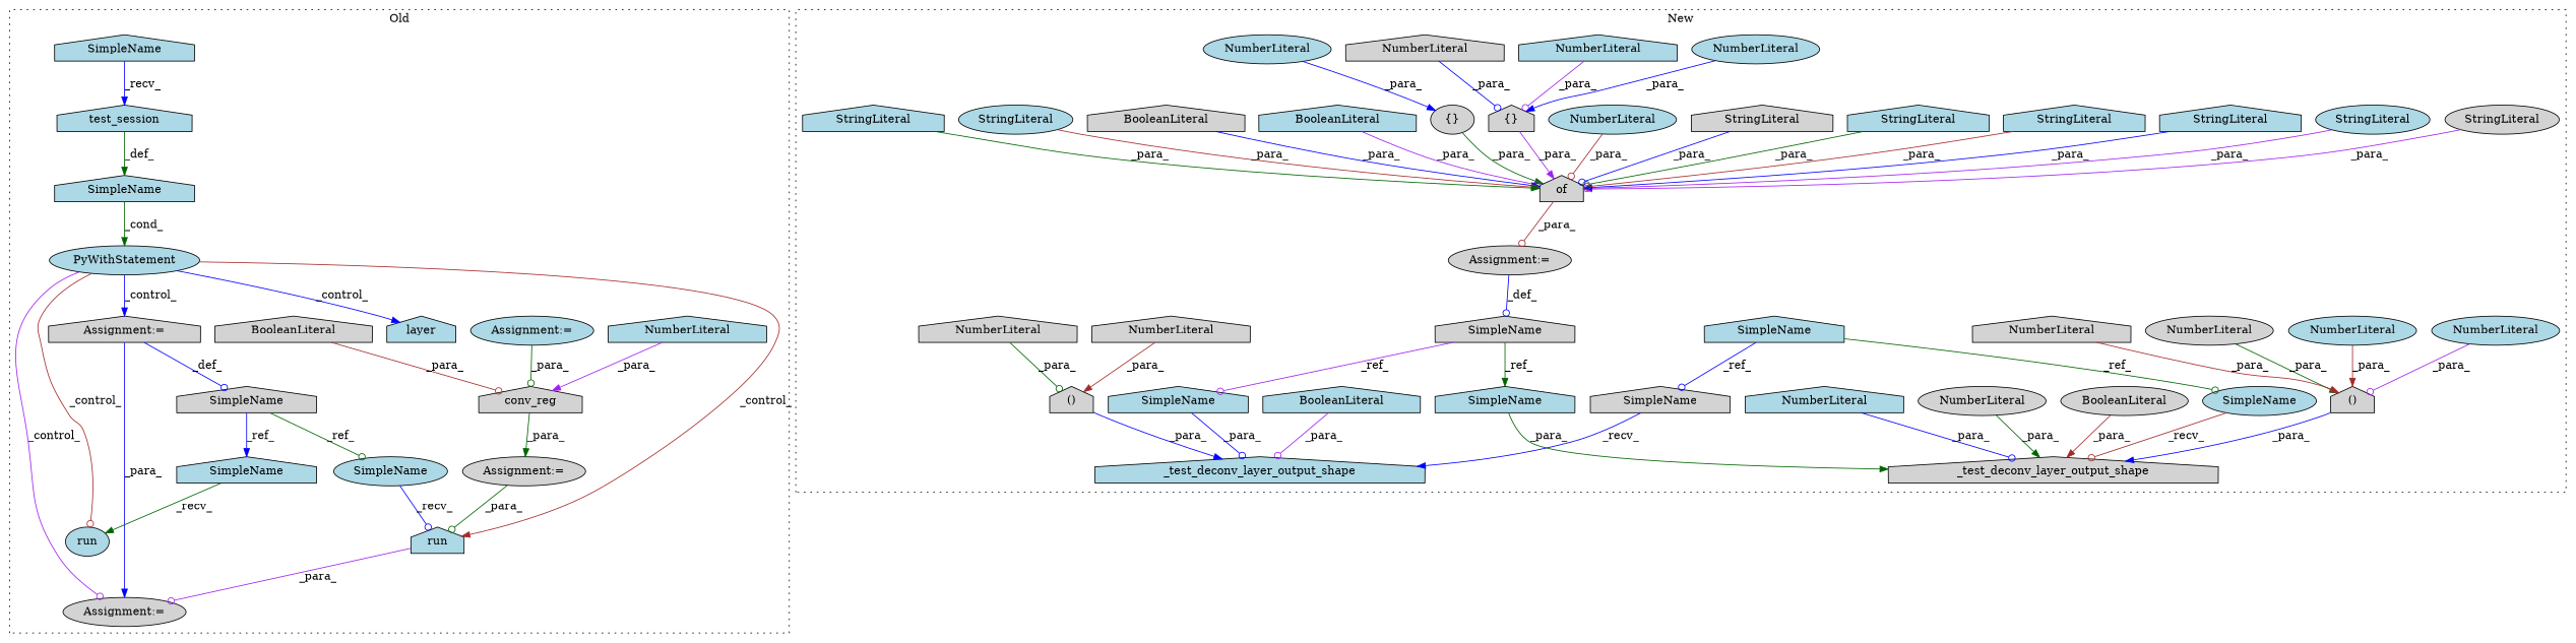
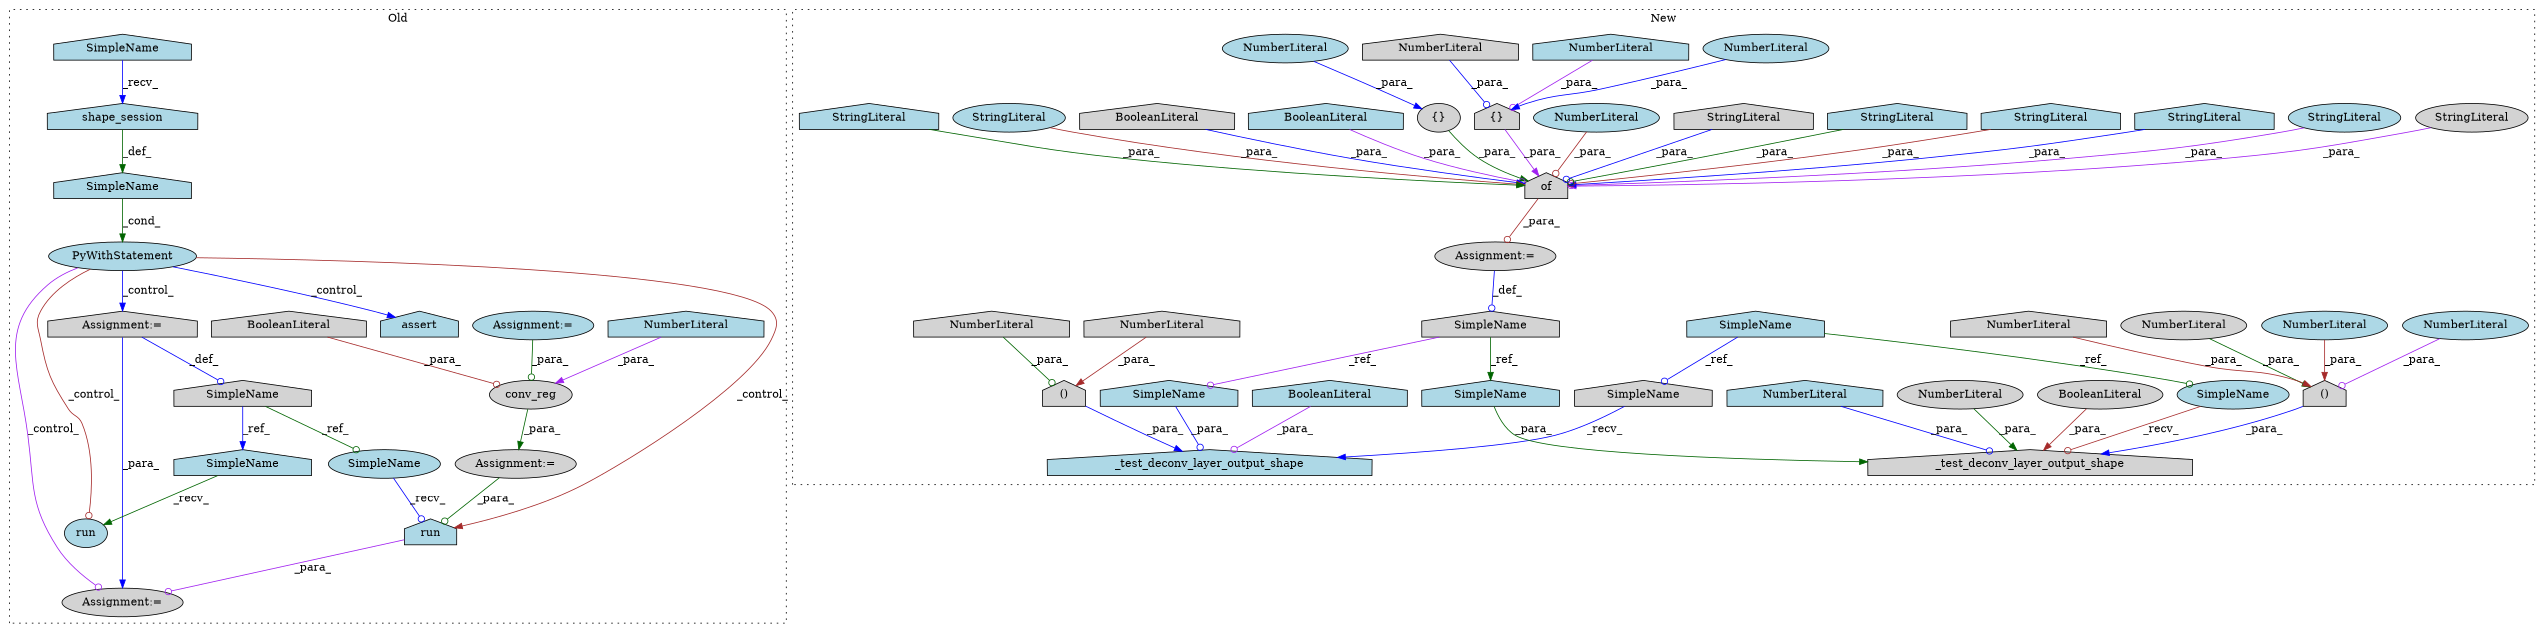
  digraph {
    node [a=34 fillcolor=lightblue l=4 s=7162 shape=house style=filled]
    edge [arrowhead=normal color=blue]
    n1 [a=32 l="4,1" label=run s="7245,7261"]
    n2 [a=42 label=SimpleName l="" s=""]
    n3 [a=104 l="10,2" label=PyWithStatement s="7119,7148" shape=ellipse]
    n4 [a=32 l="4,1" label=run s="7179,7224" shape=ellipse]
    n5 [a=42 fillcolor=lightgrey label=SimpleName]
-   n6 [a=32 l=14 label=test_session s=7134]
+   n6 [a=32 l=14 label=shape_session s=7134]
    n7 [a=7 fillcolor=lightgrey l=1 label="Assignment:=" s=7239 shape=ellipse]
    n8 [a=7 fillcolor=lightgrey label="Assignment:="]
    n9 [a=7 fillcolor=lightgrey l=1 label="Assignment:=" s=7068 shape=ellipse]
    n10 [a=7 l=1 label="Assignment:=" s=6927 shape=ellipse]
-   n11 [a=32 l="22,1" label=layer s="7275,7372"]
-   n12 [a=32 fillcolor=lightgrey l="9,1" label=conv_reg s="7069,7091"]
+   n11 [a=32 l="22,1" label=assert s="7275,7372"]
+   n12 [a=32 fillcolor=lightgrey l="9,1" label=conv_reg s="7069,7091" shape=ellipse]
    n13 [a=9 fillcolor=lightgrey label=BooleanLiteral s=7083]
    n14 [l=3 label=NumberLiteral s=7088]
    n15 [a=42 label=SimpleName s=7129]
    n16 [a=42 label=SimpleName s=7174]
    n17 [a=42 label=SimpleName s=7240 shape=ellipse]
    n18 [a=32 fillcolor=lightgrey l="32,1" label=_test_deconv_layer_output_shape s="7336,7459"]
    n19 [a=106 fillcolor=lightgrey l=61 label="()" s=7387]
    n20 [fillcolor=lightgrey l=1 label=NumberLiteral s=7368 shape=ellipse]
    n21 [a=32 fillcolor=lightgrey l="3,1" label=of s="7010,7190"]
    n22 [a=45 fillcolor=lightgrey l=13 label=StringLiteral s=7032 shape=ellipse]
    n23 [a=45 l=7 label=StringLiteral s=7134 shape=ellipse]
    n24 [a=45 l=9 label=StringLiteral s=7107]
    n25 [fillcolor=lightgrey l=2 label=NumberLiteral s=7431 shape=ellipse]
    n26 [a=32 l="32,1" label=_test_deconv_layer_output_shape s="7202,7324"]
    n27 [a=106 fillcolor=lightgrey l=61 label="()" s=7253]
    n28 [fillcolor=lightgrey l=2 label=NumberLiteral s=7312]
    n29 [l=3 label=NumberLiteral s=7456]
    n30 [fillcolor=lightgrey l=2 label=NumberLiteral s=7416]
    n31 [l=2 label=NumberLiteral s=7446 shape=ellipse]
    n32 [fillcolor=lightgrey l=1 label=NumberLiteral s=7253]
    n33 [a=42 label=SimpleName s=6932]
    n34 [a=9 label=BooleanLiteral s=7316]
    n35 [a=9 fillcolor=lightgrey l=5 label=BooleanLiteral s=7450 shape=ellipse]
    n36 [a=45 l=15 label=StringLiteral s=7013]
    n37 [a=45 l=11 label=StringLiteral s=7122]
    n38 [a=45 fillcolor=lightgrey l=15 label=StringLiteral s=7142]
    n39 [a=4 fillcolor=lightgrey l="1,1" label="{}" s="7055,7061"]
    n40 [l=2 label=NumberLiteral s=7029 shape=ellipse]
    n41 [l=1 label=NumberLiteral s=7060]
    n42 [fillcolor=lightgrey l=1 label=NumberLiteral s=7056]
    n43 [a=4 fillcolor=lightgrey l="1,1" label="{}" s="7081,7087" shape=ellipse]
    n44 [l=1 label=NumberLiteral s=7058 shape=ellipse]
    n45 [l=1 label=NumberLiteral s=7082 shape=ellipse]
    n46 [a=9 label=BooleanLiteral s=7117]
    n47 [a=9 fillcolor=lightgrey l=5 label=BooleanLiteral s=7101]
    n48 [a=42 fillcolor=lightgrey l=11 label=SimpleName s=6994]
    n49 [a=7 fillcolor=lightgrey l=1 label="Assignment:=" s=7005 shape=ellipse]
    n50 [a=45 l=11 label=StringLiteral s=7089 shape=ellipse]
    n51 [a=45 l=8 label=StringLiteral s=7063]
    n52 [l=1 label=NumberLiteral s=7387 shape=ellipse]
    n53 [a=42 fillcolor=lightgrey label=SimpleName s=7197]
    n54 [a=42 label=SimpleName s=7331 shape=ellipse]
    n55 [a=42 l=11 label=SimpleName s=7236]
    n56 [a=42 l=11 label=SimpleName s=7370]
    subgraph cluster_1 {
      label=Old
      style=dotted
      n1
      n2
      n3
      n4
      n5
      n6
      n7
      n8
      n9
      n10
      n11
      n12
      n13
      n14
      n15
      n16
      n17
    }
    subgraph cluster_2 {
      label=New
      style=dotted
      n18
      n19
      n20
      n21
      n22
      n23
      n24
      n25
      n26
      n27
      n28
      n29
      n30
      n31
      n32
      n33
      n34
      n35
      n36
      n37
      n38
      n39
      n40
      n41
      n42
      n43
      n44
      n45
      n46
      n47
      n48
      n49
      n50
      n51
      n52
      n53
      n54
      n55
      n56
    }
    n1 -> n7 [arrowhead=odot color=purple label=_para_]
    n2 -> n3 [color=darkgreen label=_cond_]
    n3 -> n1 [color=brown label=_control_]
    n3 -> n4 [arrowhead=odot color=brown label=_control_]
    n3 -> n7 [arrowhead=odot color=purple label=_control_]
    n3 -> n8 [label=_control_]
    n3 -> n11 [label=_control_]
    n5 -> n16 [label=_ref_]
    n5 -> n17 [arrowhead=odot color=darkgreen label=_ref_]
    n6 -> n2 [color=darkgreen label=_def_]
    n8 -> n5 [arrowhead=odot label=_def_]
    n8 -> n7 [label=_para_]
    n9 -> n1 [arrowhead=odot color=darkgreen label=_para_]
    n10 -> n12 [arrowhead=odot color=darkgreen label=_para_]
    n12 -> n9 [color=darkgreen label=_para_]
    n13 -> n12 [arrowhead=odot color=brown label=_para_]
    n14 -> n12 [color=purple label=_para_]
    n15 -> n6 [label=_recv_]
    n16 -> n4 [color=darkgreen label=_recv_]
    n17 -> n1 [arrowhead=odot label=_recv_]
    n19 -> n18 [label=_para_]
    n20 -> n18 [color=darkgreen label=_para_]
    n21 -> n49 [arrowhead=odot color=brown label=_para_]
    n22 -> n21 [color=purple label=_para_]
    n23 -> n21 [arrowhead=odot color=purple label=_para_]
    n24 -> n21 [label=_para_]
    n25 -> n19 [color=darkgreen label=_para_]
    n27 -> n26 [label=_para_]
    n28 -> n27 [arrowhead=odot color=darkgreen label=_para_]
    n29 -> n18 [arrowhead=odot label=_para_]
    n30 -> n19 [color=brown label=_para_]
    n31 -> n19 [arrowhead=odot color=purple label=_para_]
    n32 -> n27 [color=brown label=_para_]
    n33 -> n53 [arrowhead=odot label=_ref_]
    n33 -> n54 [arrowhead=odot color=darkgreen label=_ref_]
    n34 -> n26 [arrowhead=odot color=purple label=_para_]
    n35 -> n18 [color=brown label=_para_]
    n36 -> n21 [arrowhead=odot color=brown label=_para_]
    n37 -> n21 [arrowhead=odot color=darkgreen label=_para_]
    n38 -> n21 [arrowhead=odot label=_para_]
    n39 -> n21 [color=purple label=_para_]
    n40 -> n21 [arrowhead=odot color=brown label=_para_]
    n41 -> n39 [arrowhead=odot color=purple label=_para_]
    n42 -> n39 [arrowhead=odot label=_para_]
    n43 -> n21 [color=darkgreen label=_para_]
    n44 -> n39 [label=_para_]
    n45 -> n43 [label=_para_]
    n46 -> n21 [arrowhead=odot color=purple label=_para_]
    n47 -> n21 [label=_para_]
    n48 -> n55 [arrowhead=odot color=purple label=_ref_]
    n48 -> n56 [color=darkgreen label=_ref_]
    n49 -> n48 [arrowhead=odot label=_def_]
    n50 -> n21 [color=brown label=_para_]
    n51 -> n21 [color=darkgreen label=_para_]
    n52 -> n19 [color=brown label=_para_]
    n53 -> n26 [label=_recv_]
    n54 -> n18 [arrowhead=odot color=brown label=_recv_]
    n55 -> n26 [arrowhead=odot label=_para_]
    n56 -> n18 [color=darkgreen label=_para_]
  }
